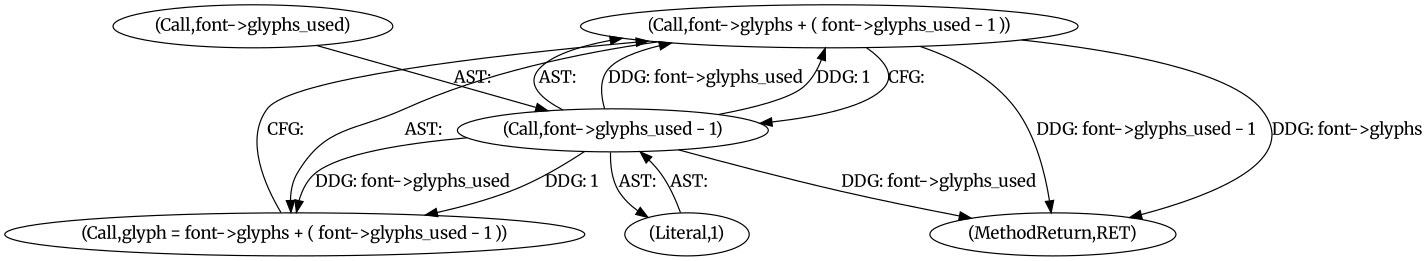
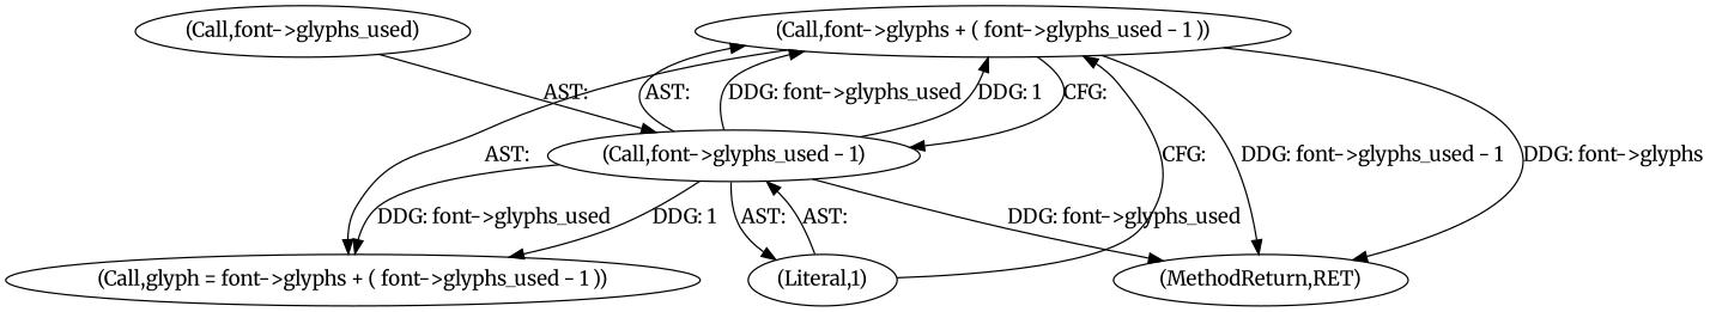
  digraph {
    fontname=Merriweather
    node [fontname=Merriweather]
    edge [fontname=Merriweather]
    n1 [label="(Call,font->glyphs + ( font->glyphs_used - 1 ))"]
    n2 [label="(Call,font->glyphs_used - 1)"]
    n3 [label="(Call,glyph = font->glyphs + ( font->glyphs_used - 1 ))"]
    n4 [label="(MethodReturn,RET)"]
    n5 [label="(Literal,1)"]
    n6 [label="(Call,font->glyphs_used)"]
    n1 -> n2 [label="CFG: "]
    n1 -> n3 [label="AST: "]
    n1 -> n4 [label="DDG: font->glyphs_used - 1"]
    n1 -> n4 [label="DDG: font->glyphs"]
    n2 -> n1 [label="AST: "]
    n2 -> n1 [label="DDG: font->glyphs_used"]
    n2 -> n1 [label="DDG: 1"]
    n2 -> n3 [label="DDG: font->glyphs_used"]
    n2 -> n3 [label="DDG: 1"]
    n2 -> n4 [label="DDG: font->glyphs_used"]
    n2 -> n5 [label="AST: "]
-   n3 -> n1 [label="CFG: "]
+   n5 -> n1 [label="CFG: "]
    n5 -> n2 [label="AST: "]
    n6 -> n2 [label="AST: "]
  }
